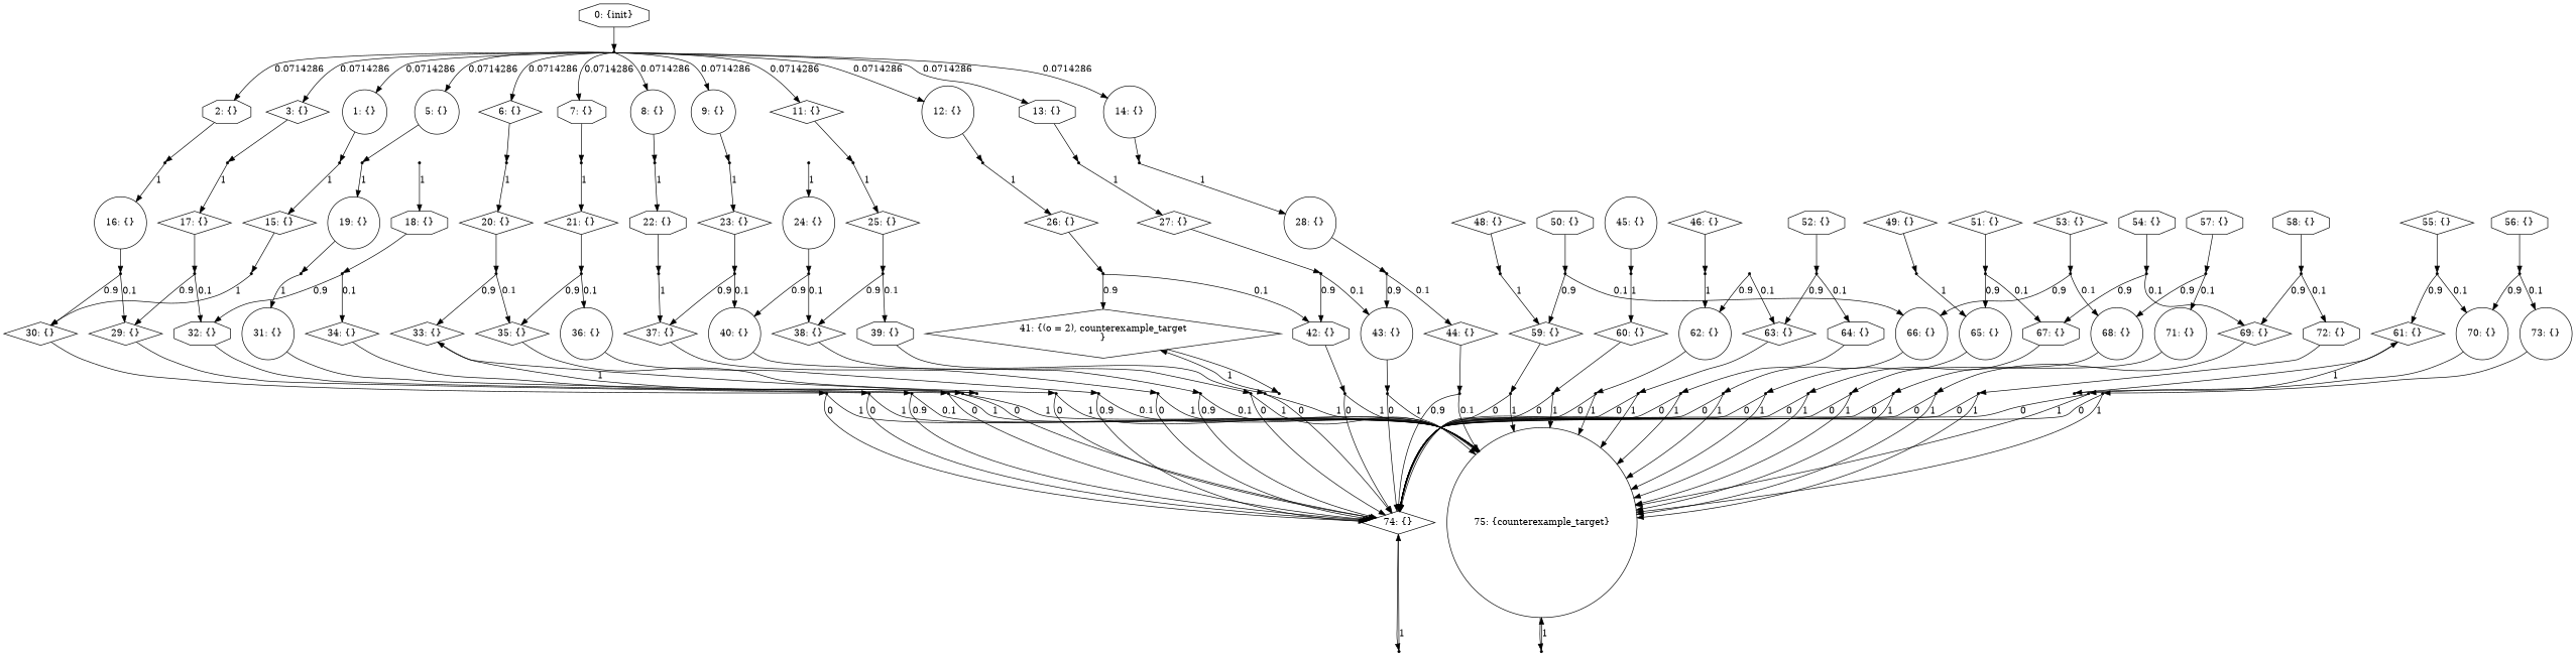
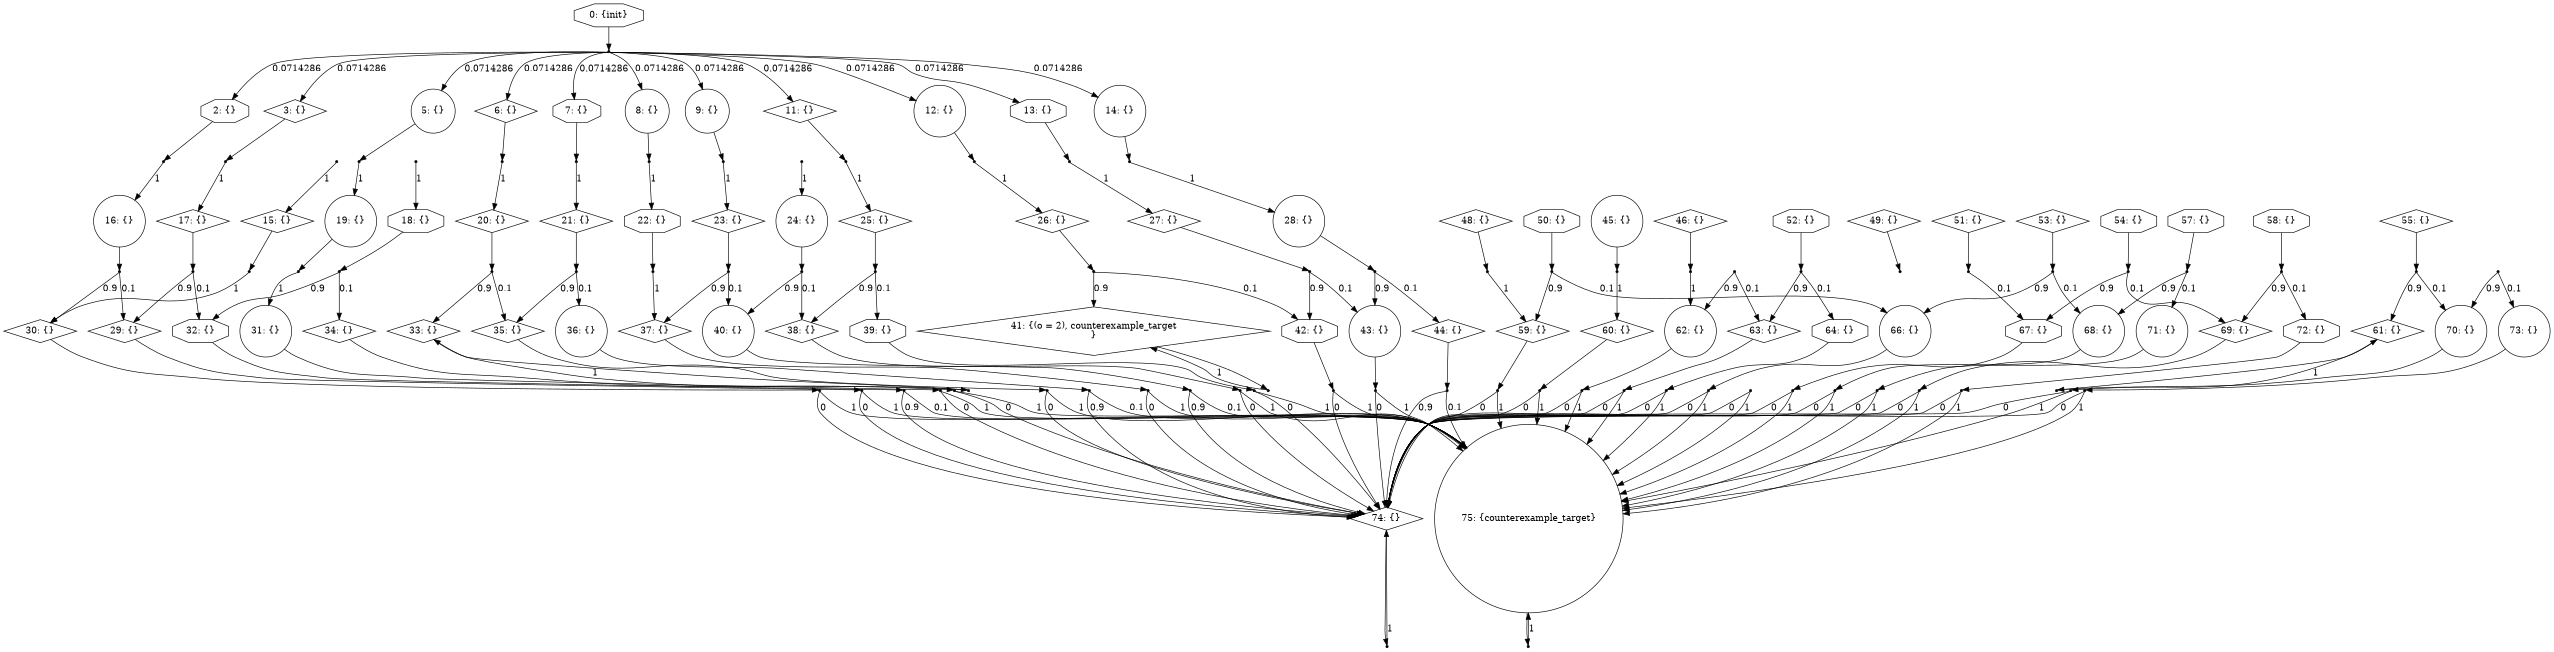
  digraph {
    node [shape=point]
    n1 [label="0: {init}" shape=octagon]
    "0c0"
-   n3 [label="1: {}" shape=circle]
    n4 [label="2: {}" shape=octagon]
    n5 [label="3: {}" shape=diamond]
    n6 [label="5: {}" shape=circle]
    n7 [label="6: {}" shape=diamond]
    n8 [label="7: {}" shape=octagon]
    n9 [label="8: {}" shape=circle]
    n10 [label="9: {}" shape=circle]
    n11 [label="11: {}" shape=diamond]
    n12 [label="12: {}" shape=circle]
    n13 [label="13: {}" shape=octagon]
    n14 [label="14: {}" shape=circle]
    "1c0"
    n16 [label="15: {}" shape=diamond]
    "2c0"
    n18 [label="16: {}" shape=circle]
    "3c0"
    n20 [label="17: {}" shape=diamond]
    n21 [label="18: {}" shape=octagon]
    "4c0"
    "5c0"
    n24 [label="19: {}" shape=circle]
    "6c0"
    n26 [label="20: {}" shape=diamond]
    "7c0"
    n28 [label="21: {}" shape=diamond]
    "8c0"
    n30 [label="22: {}" shape=octagon]
    "9c0"
    n32 [label="23: {}" shape=diamond]
    n33 [label="24: {}" shape=circle]
    "10c0"
    "11c0"
    n36 [label="25: {}" shape=diamond]
    "12c0"
    n38 [label="26: {}" shape=diamond]
    "13c0"
    n40 [label="27: {}" shape=diamond]
    "14c0"
    n42 [label="28: {}" shape=circle]
    "15c0"
    n44 [label="30: {}" shape=diamond]
    "16c0"
    n46 [label="29: {}" shape=diamond]
    "17c0"
    n48 [label="32: {}" shape=octagon]
    "18c0"
    n50 [label="34: {}" shape=diamond]
    "19c0"
    n52 [label="31: {}" shape=circle]
    "20c0"
    n54 [label="33: {}" shape=diamond]
    n55 [label="35: {}" shape=diamond]
    "21c0"
    n57 [label="36: {}" shape=circle]
    "22c0"
    n59 [label="37: {}" shape=diamond]
    "23c0"
    n61 [label="40: {}" shape=circle]
    "24c0"
    n63 [label="38: {}" shape=diamond]
    "25c0"
    n65 [label="39: {}" shape=octagon]
    "26c0"
    n67 [label="41: {(o = 2), counterexample_target\n}" shape=diamond]
    n68 [label="42: {}" shape=octagon]
    "27c0"
    n70 [label="43: {}" shape=circle]
    "28c0"
    n72 [label="44: {}" shape=diamond]
    "29c0"
    n74 [label="74: {}" shape=diamond]
    n75 [label="75: {counterexample_target}" shape=circle]
    "30c0"
    "31c0"
    "32c0"
    "33c0"
    "34c0"
    "35c0"
    "36c0"
    "37c0"
    "38c0"
    "39c0"
    "40c0"
    "41c0"
    "42c0"
    "43c0"
    "44c0"
    n91 [label="45: {}" shape=circle]
    "45c0"
    n93 [label="60: {}" shape=diamond]
    n94 [label="46: {}" shape=diamond]
    "46c0"
    n96 [label="62: {}" shape=circle]
    "47c0"
    n98 [label="63: {}" shape=diamond]
    n99 [label="48: {}" shape=diamond]
    "48c0"
    n101 [label="59: {}" shape=diamond]
    n102 [label="49: {}" shape=diamond]
    "49c0"
-   n104 [label="65: {}" shape=circle]
    n105 [label="50: {}" shape=octagon]
    "50c0"
    n107 [label="66: {}" shape=circle]
    n108 [label="51: {}" shape=diamond]
    "51c0"
    n110 [label="67: {}" shape=octagon]
    n111 [label="52: {}" shape=octagon]
    "52c0"
    n113 [label="64: {}" shape=octagon]
    n114 [label="53: {}" shape=diamond]
    "53c0"
    n116 [label="68: {}" shape=circle]
    n117 [label="54: {}" shape=octagon]
    "54c0"
    n119 [label="69: {}" shape=diamond]
    n120 [label="55: {}" shape=diamond]
    "55c0"
    n122 [label="61: {}" shape=diamond]
    n123 [label="70: {}" shape=circle]
-   n124 [label="56: {}" shape=octagon]
    "56c0"
    n126 [label="73: {}" shape=circle]
    n127 [label="57: {}" shape=octagon]
    "57c0"
    n129 [label="71: {}" shape=circle]
    n130 [label="58: {}" shape=octagon]
    "58c0"
    n132 [label="72: {}" shape=octagon]
    "59c0"
    "60c0"
    "61c0"
    "62c0"
    "63c0"
    "64c0"
    "65c0"
    "66c0"
    "67c0"
    "68c0"
    "69c0"
    "70c0"
    "71c0"
    "72c0"
    "73c0"
    "74c0"
    "75c0"
    n1 -> "0c0"
-   "0c0" -> n3 [label=0.0714286]
    "0c0" -> n4 [label=0.0714286]
    "0c0" -> n5 [label=0.0714286]
    "0c0" -> n6 [label=0.0714286]
    "0c0" -> n7 [label=0.0714286]
    "0c0" -> n8 [label=0.0714286]
    "0c0" -> n9 [label=0.0714286]
    "0c0" -> n10 [label=0.0714286]
    "0c0" -> n11 [label=0.0714286]
    "0c0" -> n12 [label=0.0714286]
    "0c0" -> n13 [label=0.0714286]
    "0c0" -> n14 [label=0.0714286]
-   n3 -> "1c0"
    n4 -> "2c0"
    n5 -> "3c0"
    n6 -> "5c0"
    n7 -> "6c0"
    n8 -> "7c0"
    n9 -> "8c0"
    n10 -> "9c0"
    n11 -> "11c0"
    n12 -> "12c0"
    n13 -> "13c0"
    n14 -> "14c0"
    "1c0" -> n16 [label=1]
    n16 -> "15c0"
    "2c0" -> n18 [label=1]
    n18 -> "16c0"
    "3c0" -> n20 [label=1]
    n20 -> "17c0"
    n21 -> "18c0"
    "4c0" -> n21 [label=1]
    "5c0" -> n24 [label=1]
    n24 -> "19c0"
    "6c0" -> n26 [label=1]
    n26 -> "20c0"
    "7c0" -> n28 [label=1]
    n28 -> "21c0"
    "8c0" -> n30 [label=1]
    n30 -> "22c0"
    "9c0" -> n32 [label=1]
    n32 -> "23c0"
    n33 -> "24c0"
    "10c0" -> n33 [label=1]
    "11c0" -> n36 [label=1]
    n36 -> "25c0"
    "12c0" -> n38 [label=1]
    n38 -> "26c0"
    "13c0" -> n40 [label=1]
    n40 -> "27c0"
    "14c0" -> n42 [label=1]
    n42 -> "28c0"
    "15c0" -> n44 [label=1]
    n44 -> "30c0"
    "16c0" -> n44 [label=0.9]
    "16c0" -> n46 [label=0.1]
    n46 -> "29c0"
    "17c0" -> n46 [label=0.9]
    "17c0" -> n48 [label=0.1]
    n48 -> "32c0"
    "18c0" -> n48 [label=0.9]
    "18c0" -> n50 [label=0.1]
    n50 -> "34c0"
    "19c0" -> n52 [label=1]
    n52 -> "31c0"
    "20c0" -> n54 [label=0.9]
    "20c0" -> n55 [label=0.1]
    n54 -> "33c0"
    n55 -> "35c0"
    "21c0" -> n55 [label=0.9]
    "21c0" -> n57 [label=0.1]
    n57 -> "36c0"
    "22c0" -> n59 [label=1]
    n59 -> "37c0"
    "23c0" -> n59 [label=0.9]
    "23c0" -> n61 [label=0.1]
    n61 -> "40c0"
    "24c0" -> n61 [label=0.9]
    "24c0" -> n63 [label=0.1]
    n63 -> "38c0"
    "25c0" -> n63 [label=0.9]
    "25c0" -> n65 [label=0.1]
    n65 -> "39c0"
    "26c0" -> n67 [label=0.9]
    "26c0" -> n68 [label=0.1]
    n67 -> "41c0"
    n68 -> "42c0"
    "27c0" -> n68 [label=0.9]
    "27c0" -> n70 [label=0.1]
    n70 -> "43c0"
    "28c0" -> n70 [label=0.9]
    "28c0" -> n72 [label=0.1]
    n72 -> "44c0"
    "29c0" -> n74 [label=0]
    "29c0" -> n75 [label=1]
    n74 -> "74c0"
    n75 -> "75c0"
    "30c0" -> n74 [label=0]
    "30c0" -> n75 [label=1]
    "31c0" -> n74 [label=0]
    "31c0" -> n75 [label=1]
    "32c0" -> n74 [label=0.9]
    "32c0" -> n75 [label=0.1]
    "33c0" -> n54 [label=1]
    "34c0" -> n74 [label=0]
    "34c0" -> n75 [label=1]
    "35c0" -> n74 [label=0]
    "35c0" -> n75 [label=1]
    "36c0" -> n74 [label=0.9]
    "36c0" -> n75 [label=0.1]
    "37c0" -> n74 [label=0]
    "37c0" -> n75 [label=1]
    "38c0" -> n74 [label=0]
    "38c0" -> n75 [label=1]
    "39c0" -> n74 [label=0]
    "39c0" -> n75 [label=1]
    "40c0" -> n74 [label=0.9]
    "40c0" -> n75 [label=0.1]
    "41c0" -> n67 [label=1]
    "42c0" -> n74 [label=0]
    "42c0" -> n75 [label=1]
    "43c0" -> n74 [label=0]
    "43c0" -> n75 [label=1]
    "44c0" -> n74 [label=0.9]
    "44c0" -> n75 [label=0.1]
    n91 -> "45c0"
    "45c0" -> n93 [label=1]
    n93 -> "60c0"
    n94 -> "46c0"
    "46c0" -> n96 [label=1]
    n96 -> "62c0"
    "47c0" -> n96 [label=0.9]
    "47c0" -> n98 [label=0.1]
    n98 -> "63c0"
    n99 -> "48c0"
    "48c0" -> n101 [label=1]
    n101 -> "59c0"
    n102 -> "49c0"
-   "49c0" -> n104 [label=1]
-   n104 -> "65c0"
    n105 -> "50c0"
    "50c0" -> n101 [label=0.9]
    "50c0" -> n107 [label=0.1]
    n107 -> "66c0"
    n108 -> "51c0"
-   "51c0" -> n104 [label=0.9]
    "51c0" -> n110 [label=0.1]
    n110 -> "67c0"
    n111 -> "52c0"
    "52c0" -> n98 [label=0.9]
    "52c0" -> n113 [label=0.1]
    n113 -> "64c0"
    n114 -> "53c0"
    "53c0" -> n107 [label=0.9]
    "53c0" -> n116 [label=0.1]
    n116 -> "68c0"
    n117 -> "54c0"
    "54c0" -> n110 [label=0.9]
    "54c0" -> n119 [label=0.1]
    n119 -> "69c0"
    n120 -> "55c0"
    "55c0" -> n122 [label=0.9]
    "55c0" -> n123 [label=0.1]
    n122 -> "61c0"
    n123 -> "70c0"
-   n124 -> "56c0"
    "56c0" -> n123 [label=0.9]
    "56c0" -> n126 [label=0.1]
    n126 -> "73c0"
    n127 -> "57c0"
    "57c0" -> n116 [label=0.9]
    "57c0" -> n129 [label=0.1]
    n129 -> "71c0"
    n130 -> "58c0"
    "58c0" -> n119 [label=0.9]
    "58c0" -> n132 [label=0.1]
    n132 -> "72c0"
    "59c0" -> n74 [label=0]
    "59c0" -> n75 [label=1]
    "60c0" -> n74 [label=0]
    "60c0" -> n75 [label=1]
    "61c0" -> n122 [label=1]
    "62c0" -> n74 [label=0]
    "62c0" -> n75 [label=1]
    "63c0" -> n74 [label=0]
    "63c0" -> n75 [label=1]
    "64c0" -> n74 [label=0]
    "64c0" -> n75 [label=1]
    "65c0" -> n74 [label=0]
    "65c0" -> n75 [label=1]
    "66c0" -> n74 [label=0]
    "66c0" -> n75 [label=1]
    "67c0" -> n74 [label=0]
    "67c0" -> n75 [label=1]
    "68c0" -> n74 [label=0]
    "68c0" -> n75 [label=1]
    "69c0" -> n74 [label=0]
    "69c0" -> n75 [label=1]
    "70c0" -> n74 [label=0]
    "70c0" -> n75 [label=1]
    "71c0" -> n74 [label=0]
    "71c0" -> n75 [label=1]
    "72c0" -> n74 [label=0]
    "72c0" -> n75 [label=1]
    "73c0" -> n74 [label=0]
    "73c0" -> n75 [label=1]
    "74c0" -> n74 [label=1]
    "75c0" -> n75 [label=1]
  }
